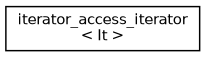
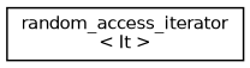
  digraph {
    rankdir=LR
-   n1 [color=black fillcolor=white fontname=Helvetica fontsize=10 height=0.2 label="iterator_access_iterator\l\< It \>" shape=record style=filled width=0.4]
+   n1 [color=black fillcolor=white fontname=Helvetica fontsize=10 height=0.2 label="random_access_iterator\l\< It \>" shape=record style=filled width=0.4]
  }
